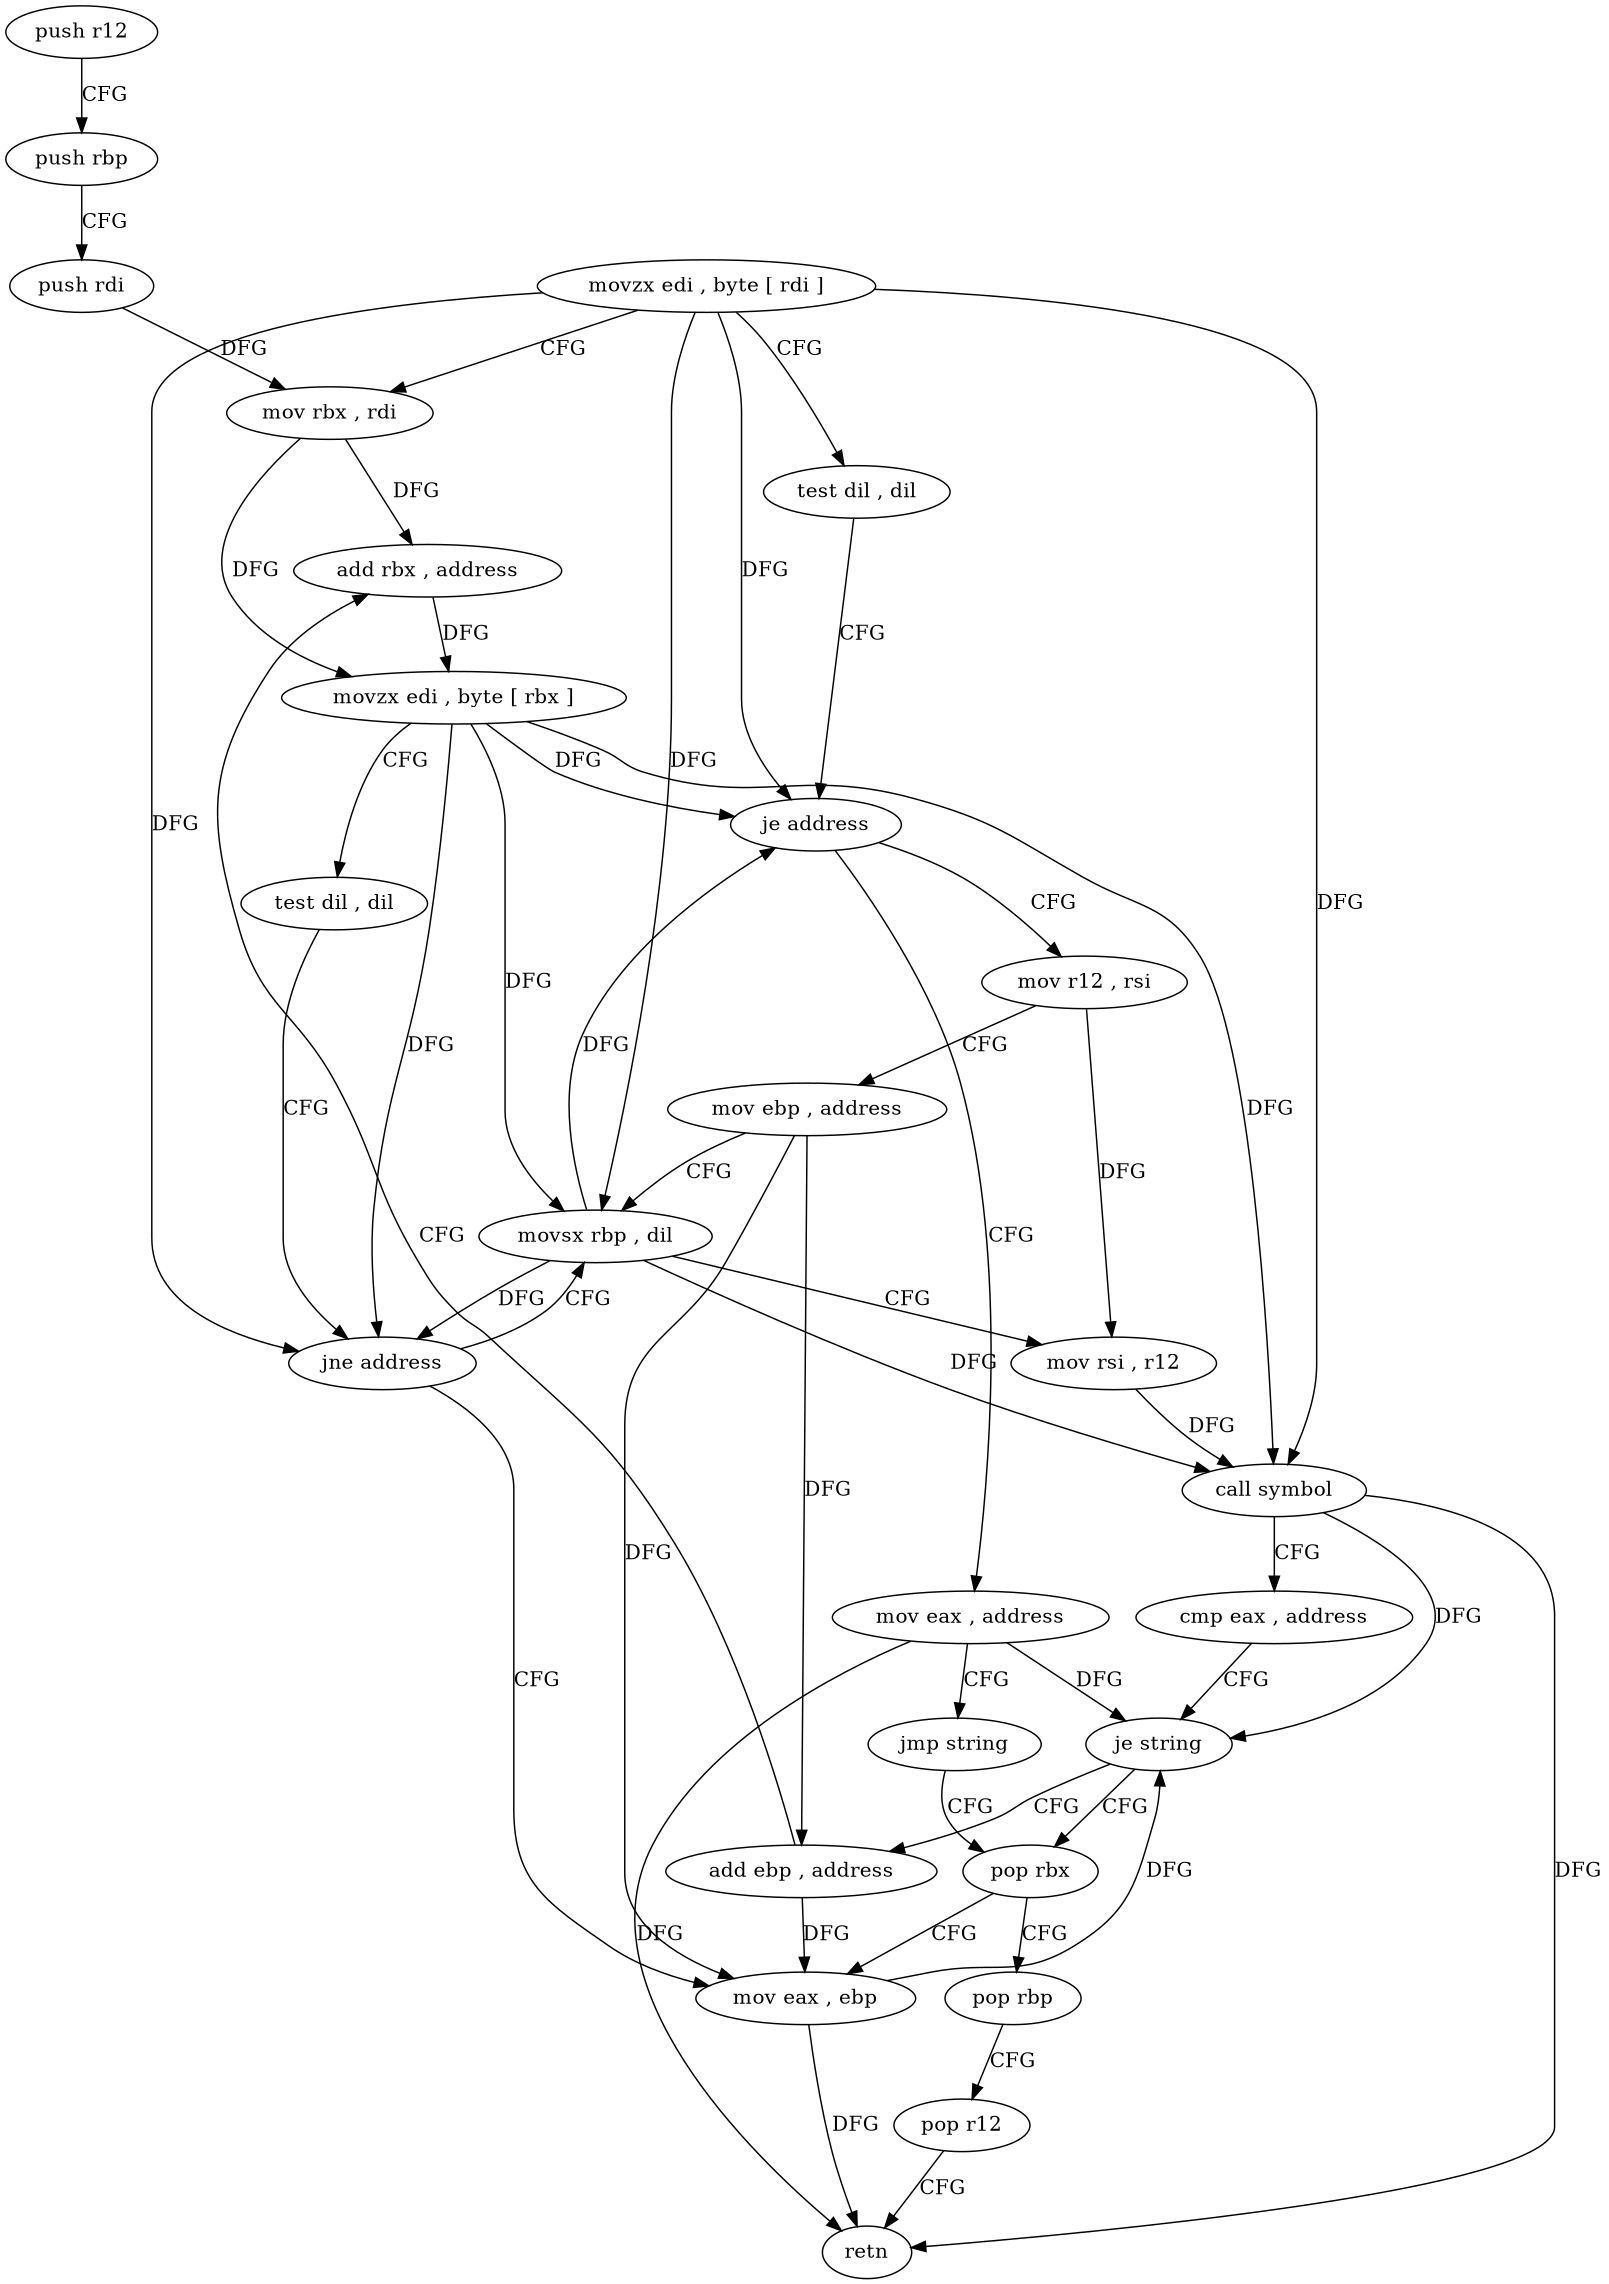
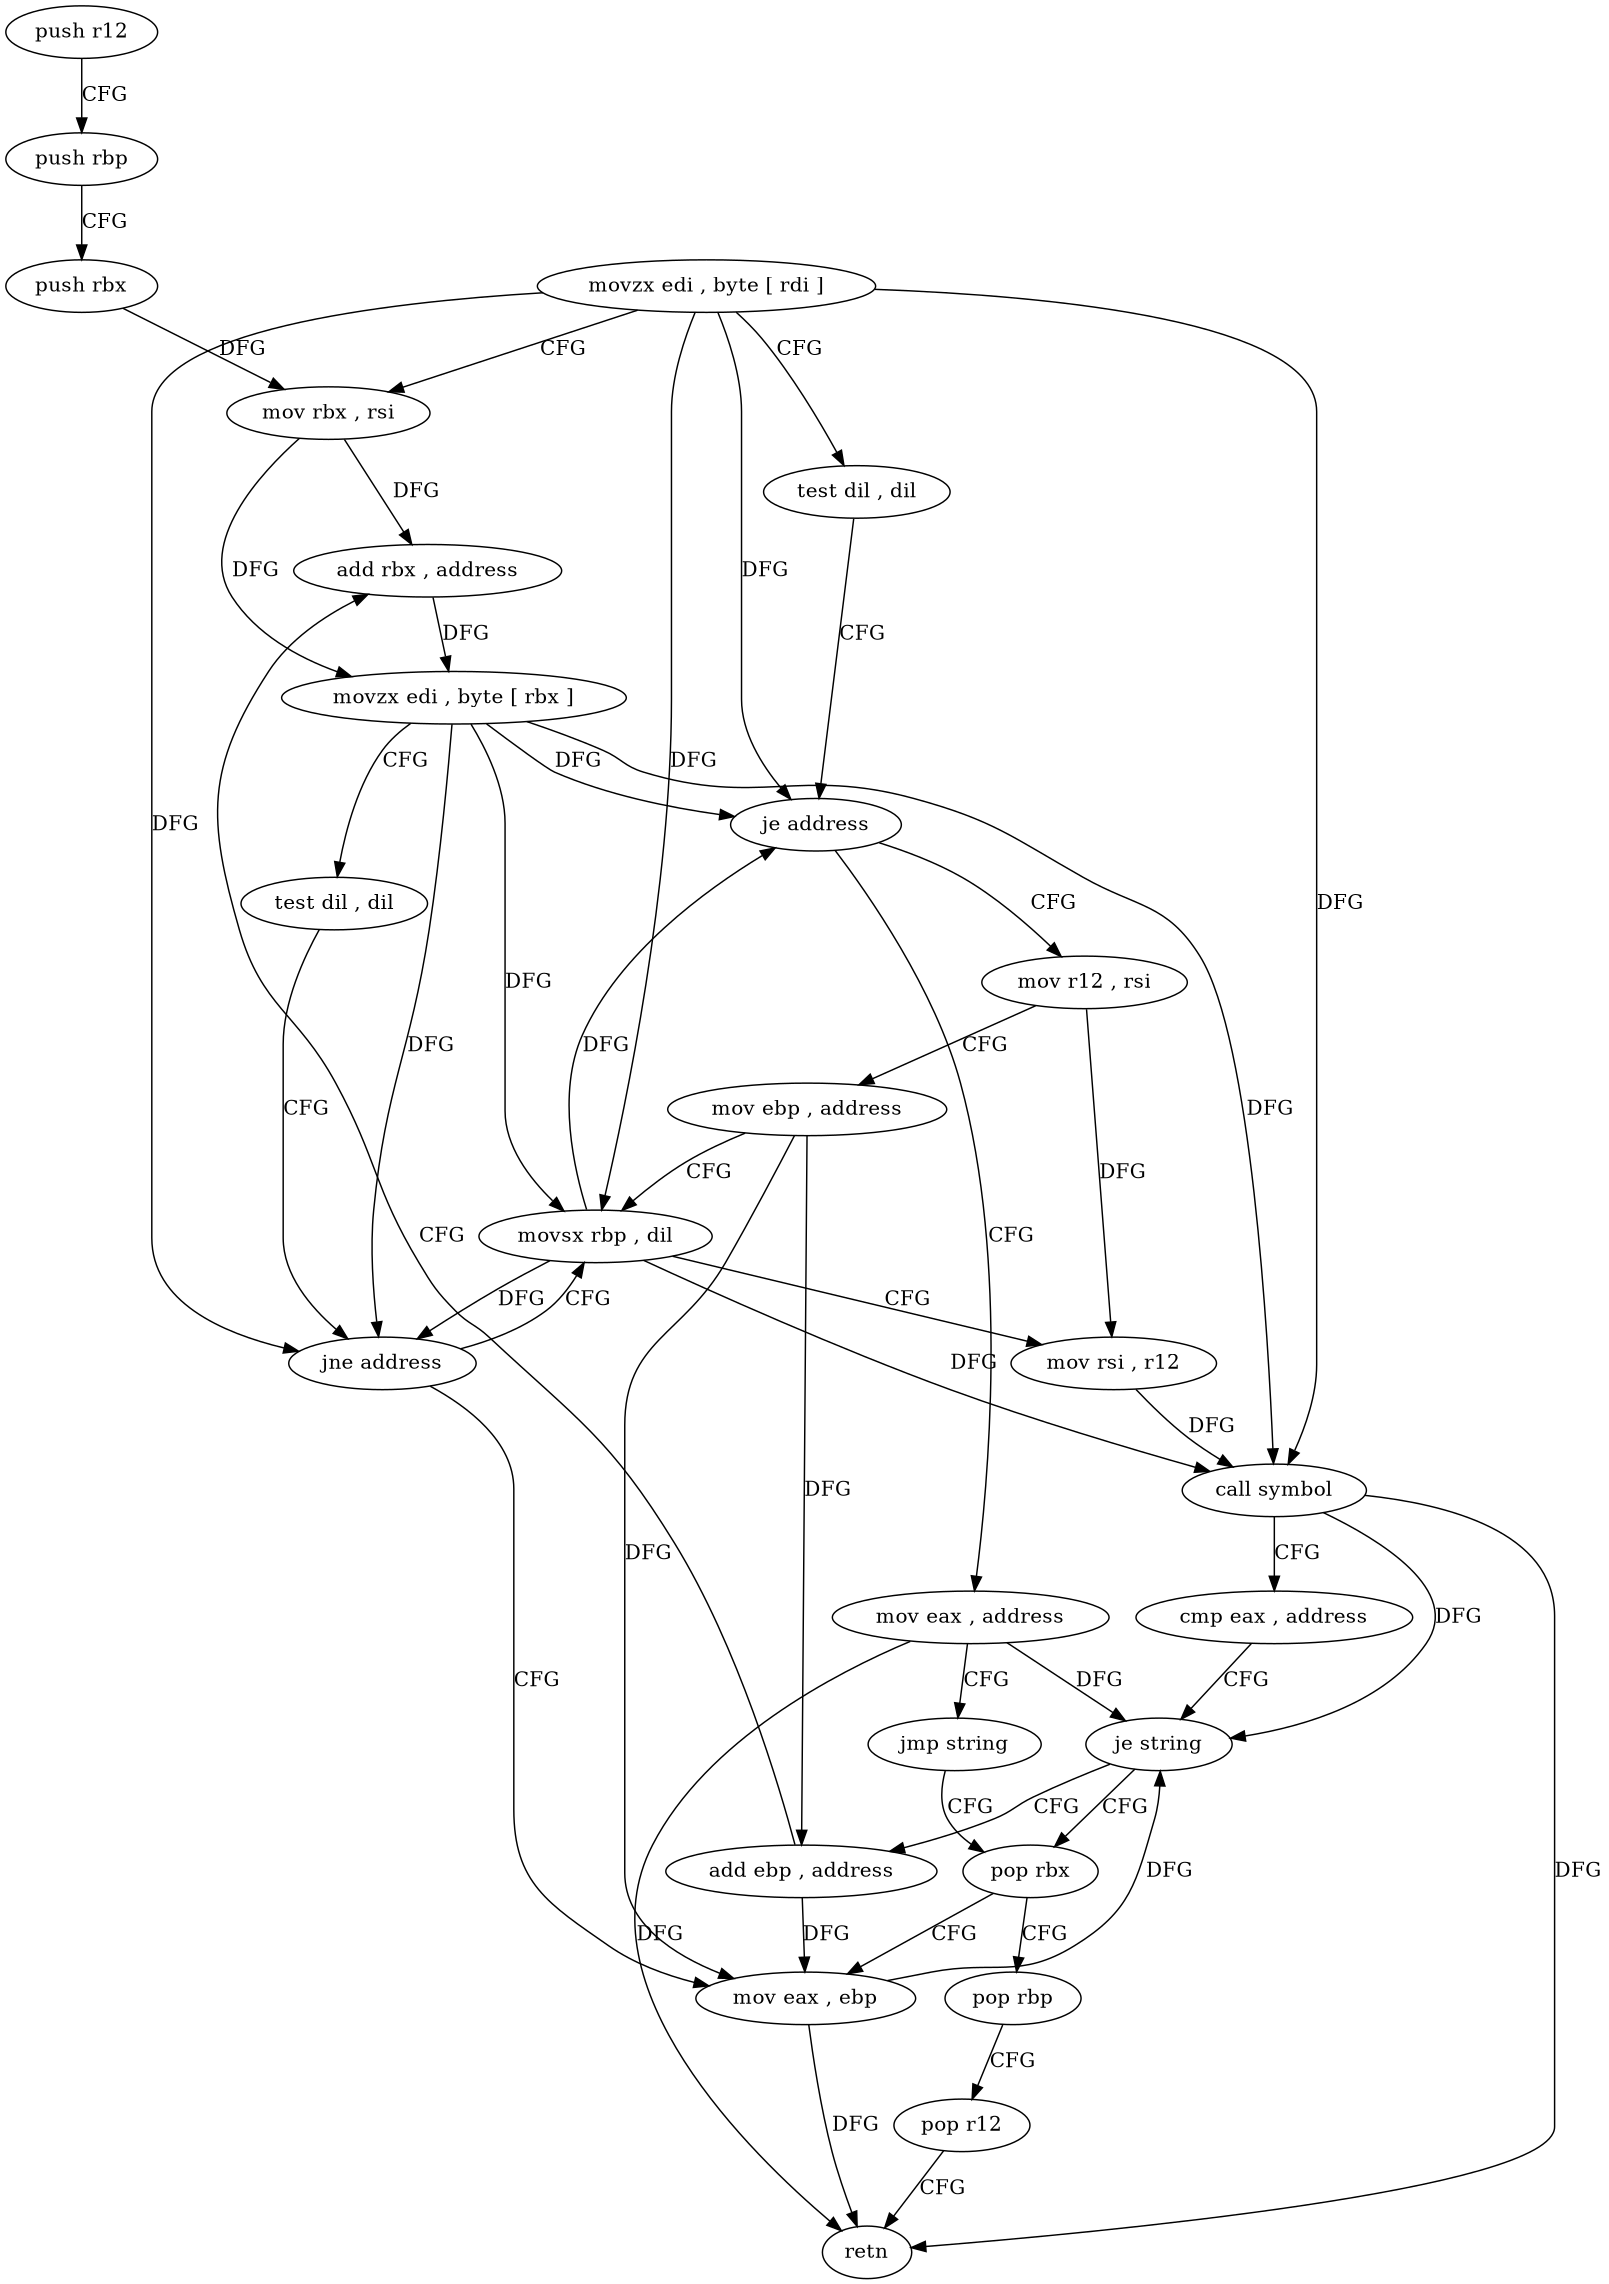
  digraph {
    fontname="DejaVu Serif"
    node [fontname="DejaVu Serif"]
    edge [fontname="DejaVu Serif"]
    n1 [label="push r12"]
    n2 [label="push rbp"]
-   n3 [label="push rdi"]
-   n4 [label="mov rbx , rdi"]
+   n3 [label="push rbx"]
+   n4 [label="mov rbx , rsi"]
    n5 [label="add rbx , address"]
    n6 [label="movzx edi , byte [ rbx ]"]
    n7 [label="movzx edi , byte [ rdi ]"]
    n8 [label="test dil , dil"]
    n9 [label="je address"]
    n10 [label="movsx rbp , dil"]
    n11 [label="jne address"]
    n12 [label="call symbol"]
    n13 [label="test dil , dil"]
    n14 [label="mov eax , address"]
    n15 [label="mov r12 , rsi"]
    n16 [label="mov rsi , r12"]
    n17 [label="mov eax , ebp"]
    n18 [label=retn]
    n19 [label="je string"]
    n20 [label="cmp eax , address"]
    n21 [label="jmp string"]
    n22 [label="mov ebp , address"]
    n23 [label="pop rbx"]
    n24 [label="add ebp , address"]
    n25 [label="pop rbp"]
    n26 [label="pop r12"]
    n1 -> n2 [label=CFG]
    n2 -> n3 [label=CFG]
    n3 -> n4 [label=DFG]
    n4 -> n5 [label=DFG]
    n4 -> n6 [label=DFG]
    n5 -> n6 [label=DFG]
    n6 -> n9 [label=DFG]
    n6 -> n10 [label=DFG]
    n6 -> n11 [label=DFG]
    n6 -> n12 [label=DFG]
    n6 -> n13 [label=CFG]
    n7 -> n4 [label=CFG]
    n7 -> n8 [label=CFG]
    n7 -> n9 [label=DFG]
    n7 -> n10 [label=DFG]
    n7 -> n11 [label=DFG]
    n7 -> n12 [label=DFG]
    n8 -> n9 [label=CFG]
    n9 -> n14 [label=CFG]
    n9 -> n15 [label=CFG]
    n10 -> n9 [label=DFG]
    n10 -> n11 [label=DFG]
    n10 -> n12 [label=DFG]
    n10 -> n16 [label=CFG]
    n11 -> n10 [label=CFG]
    n11 -> n17 [label=CFG]
    n12 -> n18 [label=DFG]
    n12 -> n19 [label=DFG]
    n12 -> n20 [label=CFG]
    n13 -> n11 [label=CFG]
    n14 -> n18 [label=DFG]
    n14 -> n19 [label=DFG]
    n14 -> n21 [label=CFG]
    n15 -> n16 [label=DFG]
    n15 -> n22 [label=CFG]
    n16 -> n12 [label=DFG]
    n17 -> n18 [label=DFG]
    n17 -> n19 [label=DFG]
    n19 -> n23 [label=CFG]
    n19 -> n24 [label=CFG]
    n20 -> n19 [label=CFG]
    n21 -> n23 [label=CFG]
    n22 -> n10 [label=CFG]
    n22 -> n17 [label=DFG]
    n22 -> n24 [label=DFG]
    n23 -> n17 [label=CFG]
    n23 -> n25 [label=CFG]
    n24 -> n5 [label=CFG]
    n24 -> n17 [label=DFG]
    n25 -> n26 [label=CFG]
    n26 -> n18 [label=CFG]
  }
